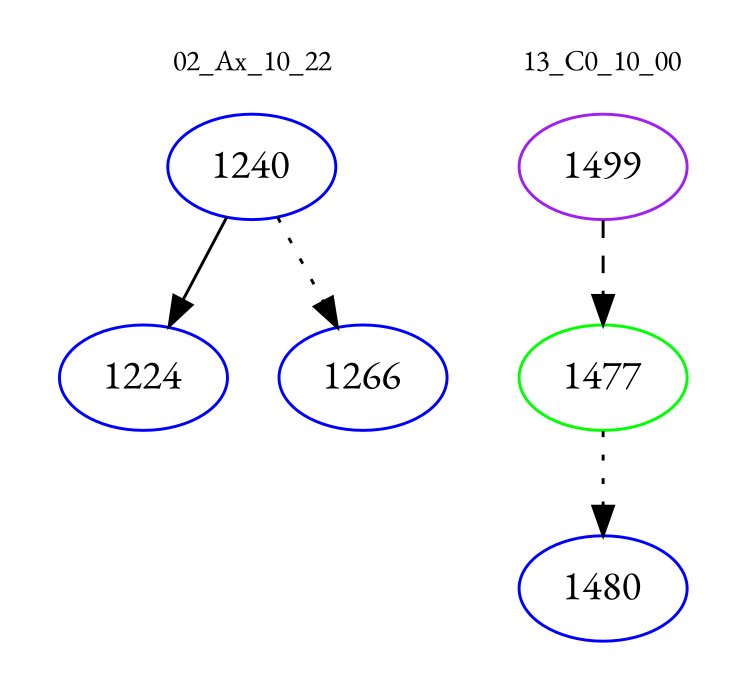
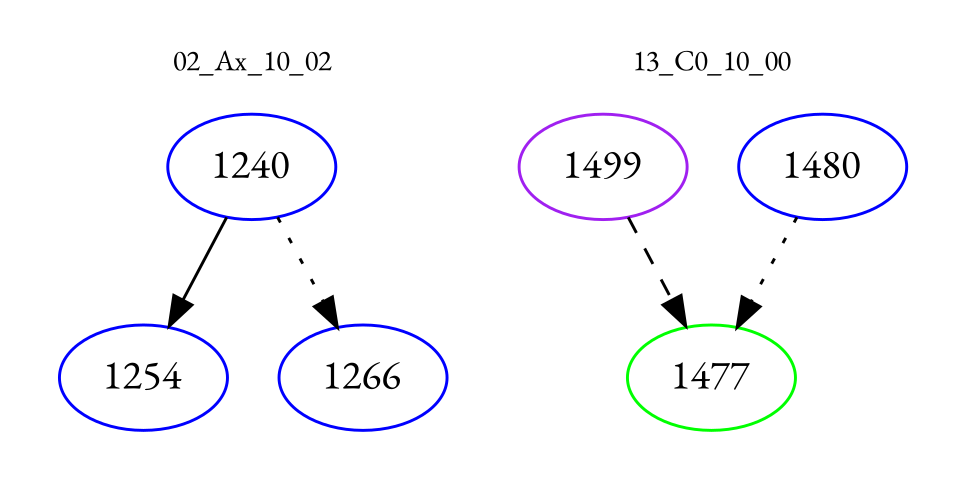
  digraph {
    fontname="EB Garamond"
    node [color=blue fontname="EB Garamond"]
    edge [color=black fontname="EB Garamond" style=dotted]
    n1 [label=1240]
-   n2 [label=1224]
+   n2 [label=1254]
    n3 [label=1266]
    n4 [color=green label=1477]
    n5 [label=1480]
    n6 [color=purple label=1499]
    subgraph cluster_1 {
      color=white
      fontsize=10
-     label="02_Ax_10_22"
+     label="02_Ax_10_02"
      n1
      n2
      n3
    }
    subgraph cluster_2 {
      color=white
      fontsize=10
      label="13_C0_10_00"
      n4
      n5
      n6
    }
    n1 -> n2 [style=solid]
    n1 -> n3
-   n4 -> n5
+   n5 -> n4
    n6 -> n4 [style=dashed]
  }
